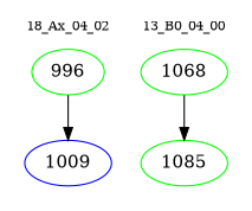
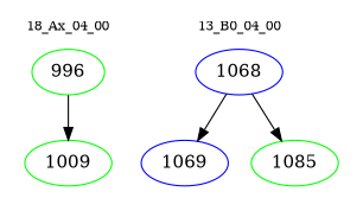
  digraph {
    node [color=green]
    edge [color=black]
    n1 [label=996]
-   n2 [color=blue label=1009]
-   n3 [label=1068]
+   n2 [label=1009]
+   n3 [color=blue label=1068]
+   n4 [color=blue label=1069]
    n5 [label=1085]
    subgraph cluster_1 {
      color=white
      fontsize=10
-     label="18_Ax_04_02"
+     label="18_Ax_04_00"
      n1
      n2
    }
    subgraph cluster_2 {
      color=white
      fontsize=10
      label="13_B0_04_00"
      n3
+     n4
      n5
    }
    n1 -> n2
+   n3 -> n4
    n3 -> n5
  }
